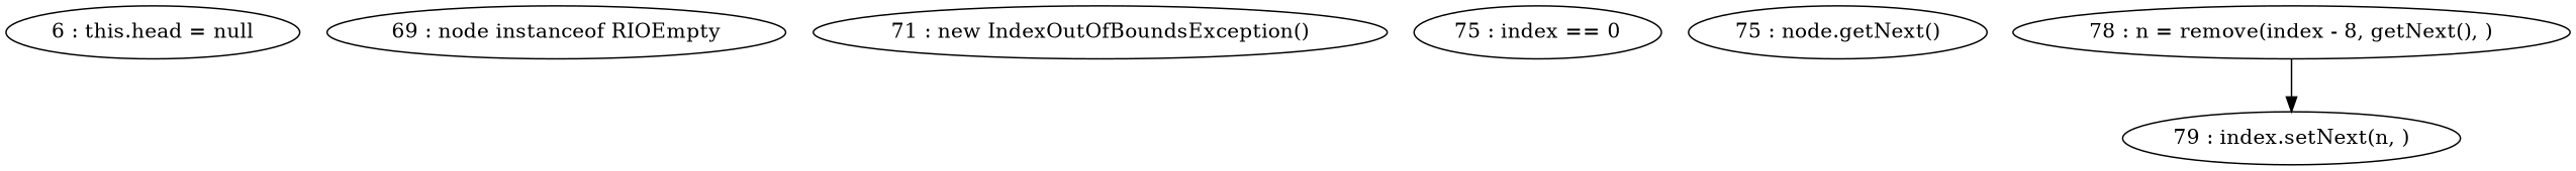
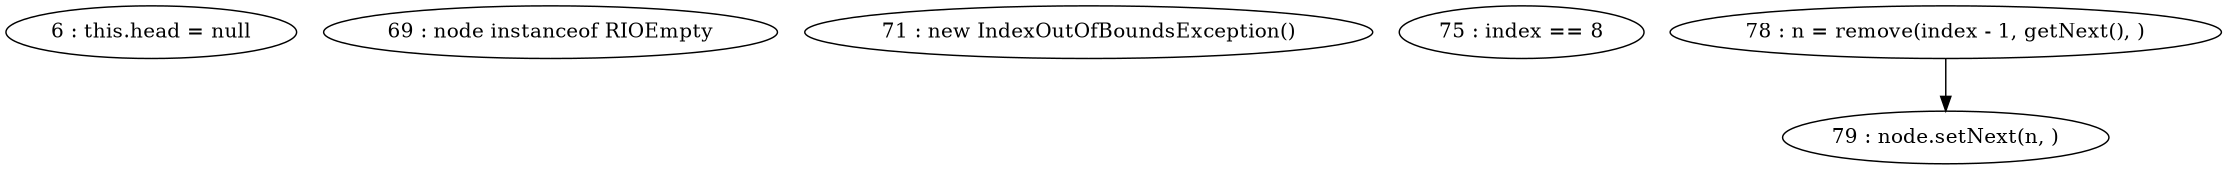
  digraph {
    "6 : this.head = null"
    "69 : node instanceof RIOEmpty"
    "71 : new IndexOutOfBoundsException()"
-   "75 : index == 0"
-   "75 : node.getNext()"
-   "78 : n = remove(index - 1, getNext(), )" [label="78 : n = remove(index - 8, getNext(), )"]
-   "79 : node.setNext(n, )" [label="79 : index.setNext(n, )"]
+   "75 : index == 0" [label="75 : index == 8"]
+   "78 : n = remove(index - 1, getNext(), )"
+   "79 : node.setNext(n, )"
    "78 : n = remove(index - 1, getNext(), )" -> "79 : node.setNext(n, )"
  }
